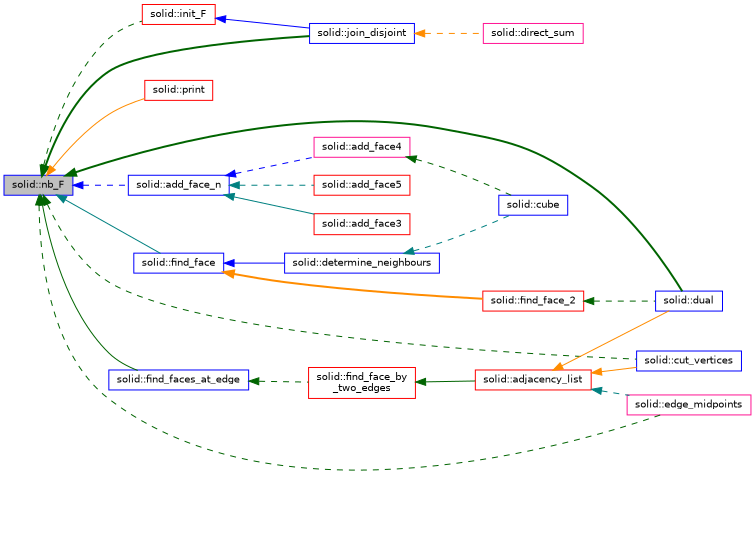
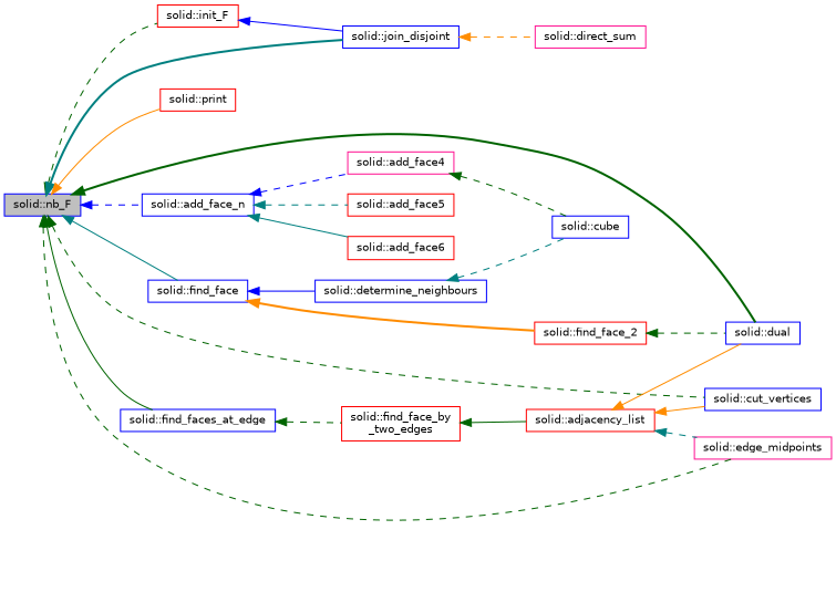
  digraph {
    rankdir=LR
    node [color=blue fillcolor=white fontname=Helvetica fontsize=10 shape=record style=filled]
    edge [color=darkgreen dir=back fontname=Helvetica fontsize=10 labelfontname=Helvetica labelfontsize=10 style=dashed]
    n1 [fillcolor=grey75 fontcolor=black height=0.2 label="solid::nb_F" width=0.4]
    n2 [color=red height=0.2 label="solid::init_F" width=0.4]
    n3 [height=0.2 label="solid::join_disjoint" width=0.4]
    n4 [color=red height=0.2 label="solid::print" width=0.4]
    n5 [height=0.2 label="solid::find_face" width=0.4]
    n6 [height=0.2 label="solid::dual" width=0.4]
    n7 [height=0.2 label="solid::find_faces_at_edge" width=0.4]
    n8 [height=0.2 label="solid::cut_vertices" width=0.4]
    n9 [color=deeppink height=0.2 label="solid::edge_midpoints" width=0.4]
    n10 [height=0.2 label="solid::add_face_n" width=0.4]
    n11 [color=deeppink height=0.2 label="solid::direct_sum" width=0.4]
    n12 [height=0.2 label="solid::determine_neighbours" width=0.4]
    n13 [color=red height=0.2 label="solid::find_face_2" width=0.4]
    n14 [color=red height=0.2 label="solid::find_face_by\l_two_edges" width=0.4]
-   n15 [color=red height=0.2 label="solid::add_face3" width=0.4]
+   n15 [color=red height=0.2 label="solid::add_face6" width=0.4]
    n16 [color=deeppink height=0.2 label="solid::add_face4" width=0.4]
    n17 [color=red height=0.2 label="solid::add_face5" width=0.4]
    n18 [height=0.2 label="solid::cube" width=0.4]
    n19 [color=red height=0.2 label="solid::adjacency_list" width=0.4]
    n1 -> n2
-   n1 -> n3 [style=bold]
+   n1 -> n3 [color=teal style=bold]
    n1 -> n4 [color=darkorange style=solid]
    n1 -> n5 [color=teal style=solid]
    n1 -> n6 [style=bold]
    n1 -> n7 [style=solid]
    n1 -> n8
    n1 -> n9
    n1 -> n10 [color=blue]
    n2 -> n3 [color=blue style=solid]
    n3 -> n11 [color=darkorange]
    n5 -> n12 [color=blue style=solid]
    n5 -> n13 [color=darkorange style=bold]
    n7 -> n14
    n10 -> n15 [color=teal style=solid]
    n10 -> n16 [color=blue]
    n10 -> n17 [color=teal]
    n12 -> n18 [color=teal]
    n13 -> n6
    n14 -> n19 [style=solid]
    n16 -> n18
    n19 -> n6 [color=darkorange style=solid]
    n19 -> n8 [color=darkorange style=solid]
    n19 -> n9 [color=teal]
  }
